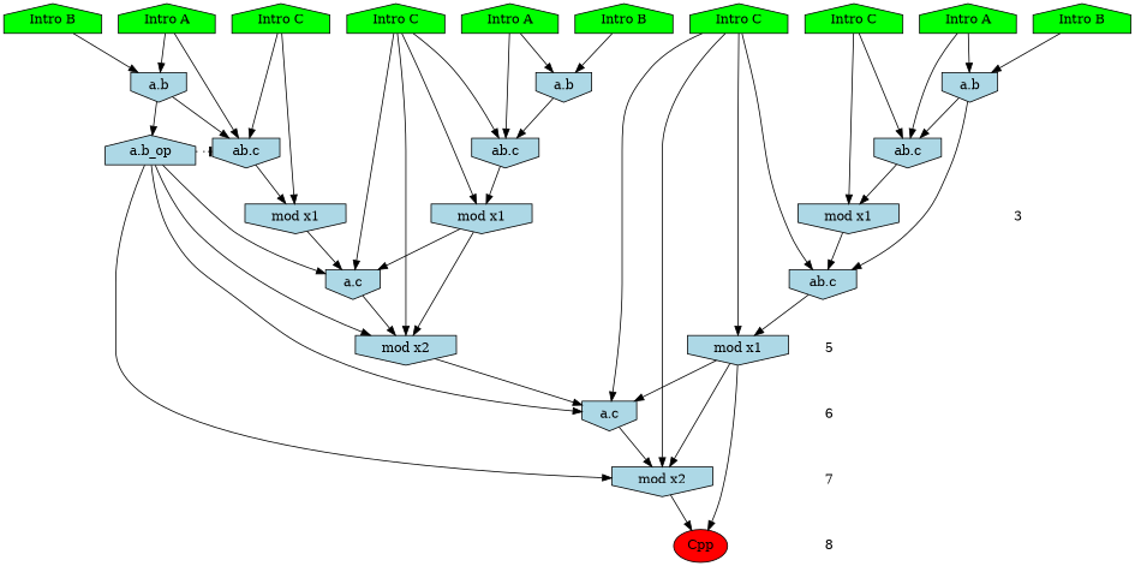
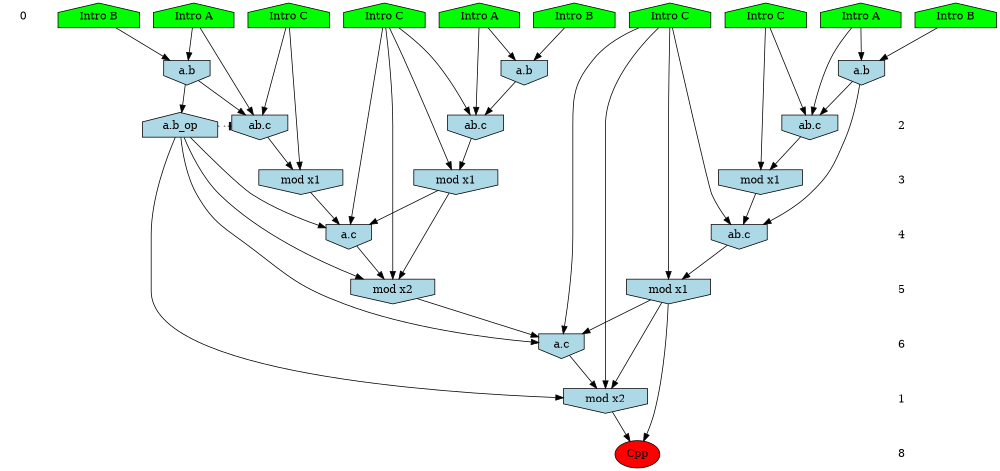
  digraph {
    ranksep=.5
    node [shape=invhouse fillcolor=lightblue style=filled]
+   0 [shape=plaintext fillcolor="" style=""]
    n2 [fillcolor=green label="Intro A" shape=house]
    n3 [fillcolor=green label="Intro B" shape=house]
    n4 [fillcolor=green label="Intro B" shape=house]
    n5 [fillcolor=green label="Intro A" shape=house]
    n6 [fillcolor=green label="Intro A" shape=house]
    n7 [fillcolor=green label="Intro B" shape=house]
    n8 [fillcolor=green label="Intro C" shape=house]
    n9 [fillcolor=green label="Intro C" shape=house]
    n10 [fillcolor=green label="Intro C" shape=house]
    n11 [fillcolor=green label="Intro C" shape=house]
    n12 [label="a.b"]
    n13 [label="a.b"]
    n14 [label="a.b"]
+   2 [shape=plaintext fillcolor="" style=""]
    n16 [label="ab.c"]
    n17 [label="ab.c"]
    n18 [label="a.b_op" shape=house]
    n19 [label="ab.c"]
    3 [shape=plaintext fillcolor="" style=""]
    n21 [label="mod x1"]
    n22 [label="mod x1"]
    n23 [label="mod x1"]
+   4 [shape=plaintext fillcolor="" style=""]
    n25 [label="ab.c"]
    n26 [label="a.c"]
    5 [shape=plaintext fillcolor="" style=""]
    n28 [label="mod x1"]
    n29 [label="mod x2"]
    6 [shape=plaintext fillcolor="" style=""]
    n31 [label="a.c"]
-   7 [shape=plaintext fillcolor="" style=""]
+   7 [shape=plaintext label=1 fillcolor="" style=""]
    n33 [label="mod x2"]
    8 [shape=plaintext fillcolor="" style=""]
    n35 [fillcolor=red label=Cpp shape=""]
    subgraph sub_1 {
      rank=same
+     0
      n2
      n3
      n4
      n5
      n6
      n7
      n8
      n9
      n10
      n11
    }
    subgraph sub_2 {
      rank=same
      n12
      n13
      n14
    }
    subgraph sub_3 {
      rank=same
+     2
      n16
      n17
      n18
      n19
    }
    subgraph sub_4 {
      rank=same
      3
      n21
      n22
      n23
    }
    subgraph sub_5 {
      rank=same
+     4
      n25
      n26
    }
    subgraph sub_6 {
      rank=same
      5
      n28
      n29
    }
    subgraph sub_7 {
      rank=same
      6
      n31
    }
    subgraph sub_8 {
      rank=same
      7
      n33
    }
    subgraph sub_9 {
      rank=same
      8
      n35
    }
    n2 -> n12
    n2 -> n16
    n3 -> n14
    n4 -> n12
    n5 -> n13
    n5 -> n17
    n6 -> n14
    n6 -> n19
    n7 -> n13
    n8 -> n19
    n8 -> n23
    n8 -> n26
    n8 -> n29
    n9 -> n17
    n9 -> n21
    n10 -> n16
    n10 -> n22
    n11 -> n25
    n11 -> n28
    n11 -> n31
    n11 -> n33
    n12 -> n16
    n12 -> n18
    n13 -> n17
    n13 -> n25
    n14 -> n19
+   2 -> 3 [style=invis]
    n16 -> n22
    n17 -> n21
    n18 -> n16 [arrowhead=tee style=dotted]
    n18 -> n26
    n18 -> n29
    n18 -> n31
    n18 -> n33
    n19 -> n23
+   3 -> 4 [style=invis]
    n21 -> n25
    n22 -> n26
    n23 -> n26
    n23 -> n29
+   4 -> 5 [style=invis]
    n25 -> n28
    n26 -> n29
    5 -> 6 [style=invis]
    n28 -> n31
    n28 -> n33
    n28 -> n35
    n29 -> n31
    6 -> 7 [style=invis]
    n31 -> n33
    7 -> 8 [style=invis]
    n33 -> n35
  }
